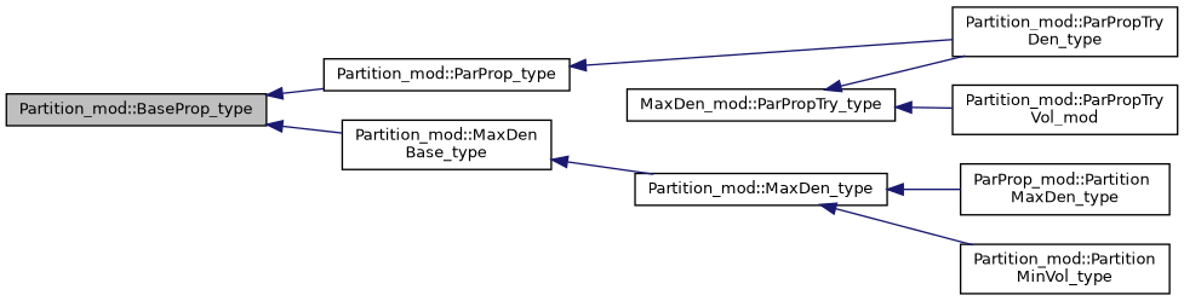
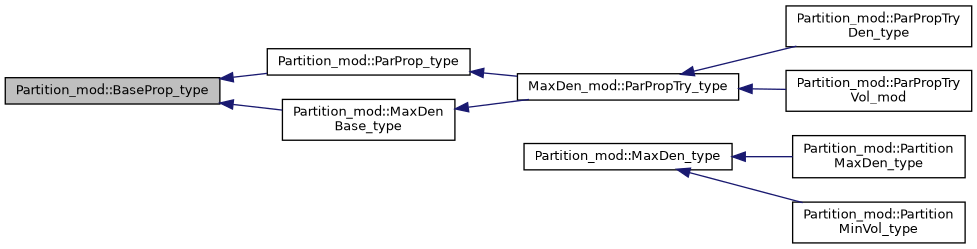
  digraph {
    rankdir=LR
    node [color=black fillcolor=white fontname=Helvetica fontsize=10 shape=record style=filled]
    edge [color=midnightblue dir=back fontname=Helvetica fontsize=10 labelfontname=Helvetica labelfontsize=10 style=solid]
    n1 [fillcolor=grey75 fontcolor=black height=0.2 label="Partition_mod::BaseProp_type" width=0.4]
    n2 [height=0.2 label="Partition_mod::ParProp_type" width=0.4]
    n3 [height=0.2 label="Partition_mod::MaxDen\lBase_type" width=0.4]
    n4 [height=0.2 label="MaxDen_mod::ParPropTry_type" width=0.4]
    n5 [height=0.2 label="Partition_mod::MaxDen_type" width=0.4]
    n6 [height=0.2 label="Partition_mod::ParPropTry\lDen_type" width=0.4]
    n7 [height=0.2 label="Partition_mod::ParPropTry\lVol_mod" width=0.4]
-   n8 [height=0.2 label="ParProp_mod::Partition\lMaxDen_type" width=0.4]
+   n8 [height=0.2 label="Partition_mod::Partition\lMaxDen_type" width=0.4]
    n9 [height=0.2 label="Partition_mod::Partition\lMinVol_type" width=0.4]
    n1 -> n2
    n1 -> n3
-   n2 -> n6
-   n3 -> n5
+   n2 -> n4
+   n3 -> n4
    n4 -> n6
    n4 -> n7
    n5 -> n8
    n5 -> n9
  }
